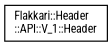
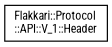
  digraph {
    rankdir=LR
    fontname="Roboto Condensed"
-   n1 [color=black fillcolor=white fontname="Roboto Condensed" fontsize=10 height=0.2 label="Flakkari::Header\l::API::V_1::Header" shape=record style=filled width=0.4]
+   n1 [color=black fillcolor=white fontname="Roboto Condensed" fontsize=10 height=0.2 label="Flakkari::Protocol\l::API::V_1::Header" shape=record style=filled width=0.4]
  }
